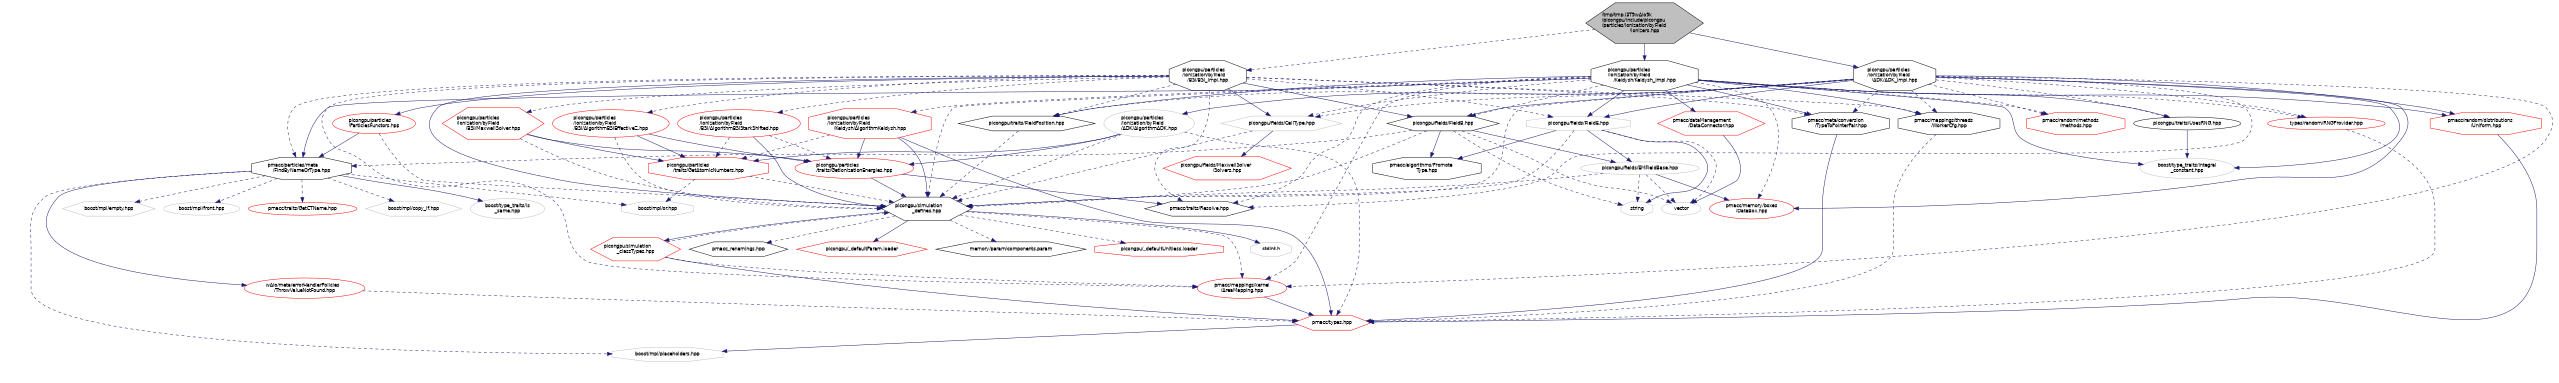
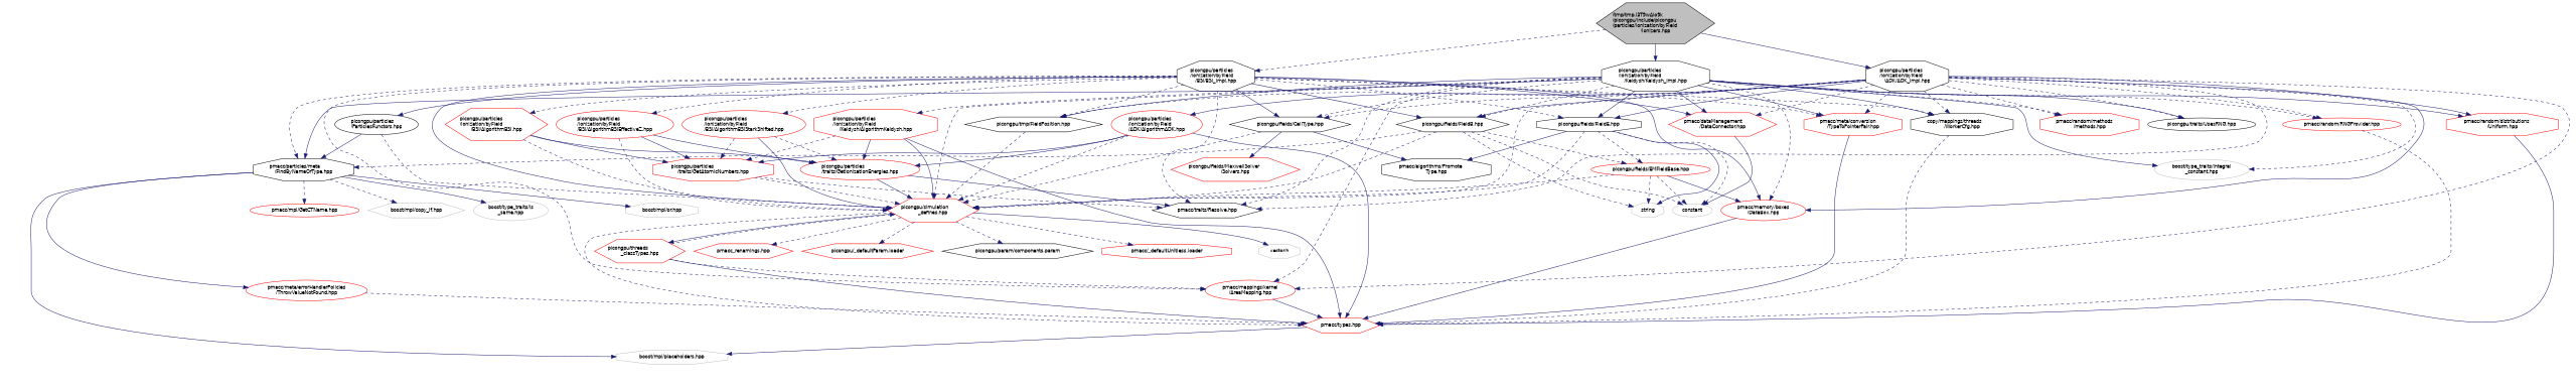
  digraph {
    node [color=red fillcolor=white fontname=Helvetica fontsize=10 shape=octagon style=filled]
    edge [color=midnightblue fontname=Helvetica fontsize=10 labelfontname=Helvetica labelfontsize=10 style=dashed]
    n1 [color=black fillcolor=grey75 fontcolor=black height=0.2 label="/tmp/tmp.I3T9wAlo9k\l/picongpu/include/picongpu\l/particles/ionization/byField\l/ionizers.hpp" shape=hexagon width=0.4]
    n2 [color=black height=0.2 label="picongpu/particles\l/ionization/byField\l/ADK/ADK_Impl.hpp" width=0.4]
    n3 [color=black height=0.2 label="picongpu/particles\l/ionization/byField\l/BSI/BSI_Impl.hpp" width=0.4]
    n4 [color=black height=0.2 label="picongpu/particles\l/ionization/byField\l/Keldysh/Keldysh_Impl.hpp" width=0.4]
-   n5 [color=black height=0.2 label="picongpu/simulation\l_defines.hpp" shape=hexagon width=0.4]
+   n5 [height=0.2 label="picongpu/simulation\l_defines.hpp" shape=hexagon width=0.4]
    n6 [height=0.2 label="pmacc/mappings/kernel\l/AreaMapping.hpp" shape=ellipse width=0.4]
    n7 [color=black height=0.2 label="pmacc/traits/Resolve.hpp" shape=hexagon width=0.4]
    n8 [color=black height=0.2 label="picongpu/traits/UsesRNG.hpp" shape=ellipse width=0.4]
    n9 [color=grey75 height=0.2 label="boost/type_traits/integral\l_constant.hpp" shape=ellipse width=0.4]
-   n10 [color=grey75 height=0.2 label="picongpu/fields/CellType.hpp" shape=hexagon width=0.4]
+   n10 [color=black height=0.2 label="picongpu/fields/CellType.hpp" shape=hexagon width=0.4]
    n11 [color=black height=0.2 label="picongpu/fields/FieldB.hpp" shape=hexagon width=0.4]
    n12 [height=0.2 label="pmacc/memory/boxes\l/DataBox.hpp" shape=ellipse width=0.4]
-   n13 [color=grey75 height=0.2 label="picongpu/fields/FieldE.hpp" width=0.4]
-   n14 [color=black height=0.2 label="picongpu/traits/FieldPosition.hpp" shape=hexagon width=0.4]
-   n15 [color=grey75 height=0.2 label="picongpu/particles\l/ionization/byField\l/ADK/AlgorithmADK.hpp" shape=ellipse width=0.4]
+   n13 [color=black height=0.2 label="picongpu/fields/FieldE.hpp" width=0.4]
+   n14 [color=black height=0.2 label="picongpu/tmp/FieldPosition.hpp" shape=hexagon width=0.4]
+   n15 [height=0.2 label="picongpu/particles\l/ionization/byField\l/ADK/AlgorithmADK.hpp" shape=ellipse width=0.4]
    n16 [height=0.2 label="pmacc/random/methods\l/methods.hpp" width=0.4]
    n17 [height=0.2 label="pmacc/random/distributions\l/Uniform.hpp" width=0.4]
-   n18 [height=0.2 label="types/random/RNGProvider.hpp" shape=ellipse width=0.4]
+   n18 [height=0.2 label="pmacc/random/RNGProvider.hpp" shape=ellipse width=0.4]
    n19 [height=0.2 label="pmacc/dataManagement\l/DataConnector.hpp" shape=hexagon width=0.4]
-   n20 [color=black height=0.2 label="pmacc/meta/conversion\l/TypeToPointerPair.hpp" width=0.4]
-   n21 [color=black height=0.2 label="pmacc/mappings/threads\l/WorkerCfg.hpp" width=0.4]
+   n20 [height=0.2 label="pmacc/meta/conversion\l/TypeToPointerPair.hpp" width=0.4]
+   n21 [color=black height=0.2 label="copy/mappings/threads\l/WorkerCfg.hpp" width=0.4]
    n22 [color=black height=0.2 label="pmacc/particles/meta\l/FindByNameOrType.hpp" width=0.4]
-   n23 [height=0.2 label="picongpu/particles\l/ionization/byField\l/BSI/MaxwellSolver.hpp" shape=hexagon width=0.4]
+   n23 [height=0.2 label="picongpu/particles\l/ionization/byField\l/BSI/AlgorithmBSI.hpp" shape=hexagon width=0.4]
    n24 [height=0.2 label="picongpu/particles\l/ionization/byField\l/BSI/AlgorithmBSIEffectiveZ.hpp" shape=ellipse width=0.4]
    n25 [height=0.2 label="picongpu/particles\l/ionization/byField\l/BSI/AlgorithmBSIStarkShifted.hpp" shape=ellipse width=0.4]
-   n26 [height=0.2 label="picongpu/particles\l/ParticlesFunctors.hpp" shape=ellipse width=0.4]
+   n26 [color=black height=0.2 label="picongpu/particles\l/ParticlesFunctors.hpp" shape=ellipse width=0.4]
    n27 [height=0.2 label="picongpu/particles\l/ionization/byField\l/Keldysh/AlgorithmKeldysh.hpp" width=0.4]
-   n28 [color=grey75 height=0.2 label="stdint.h" width=0.4]
+   n28 [color=grey75 height=0.2 label="vector.h" width=0.4]
    n29 [height=0.2 label="pmacc/types.hpp" shape=hexagon width=0.4]
-   n30 [color=black height=0.2 label="pmacc_renamings.hpp" shape=hexagon width=0.4]
+   n30 [height=0.2 label="pmacc_renamings.hpp" shape=hexagon width=0.4]
    n31 [height=0.2 label="picongpu/_defaultParam.loader" shape=hexagon width=0.4]
-   n32 [color=black height=0.2 label="memory/param/components.param" shape=hexagon width=0.4]
-   n33 [height=0.2 label="picongpu/simulation\l_classTypes.hpp" shape=hexagon width=0.4]
-   n34 [height=0.2 label="picongpu/_defaultUnitless.loader" width=0.4]
+   n32 [color=black height=0.2 label="picongpu/param/components.param" shape=hexagon width=0.4]
+   n33 [height=0.2 label="picongpu/threads\l_classTypes.hpp" shape=hexagon width=0.4]
+   n34 [height=0.2 label="pmacc/_defaultUnitless.loader" width=0.4]
    n35 [color=grey75 height=0.2 label="boost/mpl/placeholders.hpp" width=0.4]
-   n36 [height=0.2 label="pmacc/traits/GetCTName.hpp" shape=ellipse width=0.4]
-   n37 [height=0.2 label="wAlo/meta/errorHandlerPolicies\l/ThrowValueNotFound.hpp" shape=ellipse width=0.4]
+   n36 [height=0.2 label="pmacc/mpl/GetCTName.hpp" shape=ellipse width=0.4]
+   n37 [height=0.2 label="pmacc/meta/errorHandlerPolicies\l/ThrowValueNotFound.hpp" shape=ellipse width=0.4]
    n38 [color=grey75 height=0.2 label="boost/mpl/copy_if.hpp" shape=hexagon width=0.4]
    n39 [color=grey75 height=0.2 label="boost/type_traits/is\l_same.hpp" shape=ellipse width=0.4]
-   n40 [color=grey75 height=0.2 label="boost/mpl/empty.hpp" shape=hexagon width=0.4]
    n41 [color=grey75 height=0.2 label="boost/mpl/or.hpp" width=0.4]
-   n42 [color=grey75 height=0.2 label="boost/mpl/front.hpp" shape=ellipse width=0.4]
    n43 [height=0.2 label="picongpu/fields/MaxwellSolver\l/Solvers.hpp" shape=hexagon width=0.4]
    n44 [color=black height=0.2 label="pmacc/algorithms/Promote\lType.hpp" width=0.4]
-   n45 [color=grey75 height=0.2 label="picongpu/fields/EMFieldBase.hpp" shape=ellipse width=0.4]
+   n45 [height=0.2 label="picongpu/fields/EMFieldBase.hpp" shape=ellipse width=0.4]
    n46 [color=grey75 height=0.2 label=string width=0.4]
-   n47 [color=grey75 height=0.2 label=vector shape=ellipse width=0.4]
+   n47 [color=grey75 height=0.2 label=constant shape=ellipse width=0.4]
    n48 [height=0.2 label="picongpu/particles\l/traits/GetAtomicNumbers.hpp" width=0.4]
    n49 [height=0.2 label="picongpu/particles\l/traits/GetIonizationEnergies.hpp" shape=ellipse width=0.4]
    n1 -> n2 [style=solid]
    n1 -> n3
    n1 -> n4 [style=solid]
    n2 -> n5
    n2 -> n6
    n2 -> n7
    n2 -> n8
-   n2 -> n9 [style=solid]
+   n2 -> n9
    n2 -> n10
    n2 -> n11 [style=solid]
    n2 -> n12 [style=solid]
    n2 -> n13 [style=solid]
    n2 -> n14
    n2 -> n15 [style=solid]
    n2 -> n16
    n2 -> n17 [style=solid]
    n2 -> n18
+   n2 -> n19
    n2 -> n20
    n2 -> n21
    n3 -> n5 [style=solid]
    n3 -> n6
    n3 -> n7
    n3 -> n10 [style=solid]
    n3 -> n11 [style=solid]
+   n3 -> n12 [style=solid]
    n3 -> n13
    n3 -> n14
+   n3 -> n19 [style=solid]
    n3 -> n20
    n3 -> n21
    n3 -> n22
    n3 -> n23
    n3 -> n24
    n3 -> n25
    n3 -> n26 [style=solid]
    n4 -> n5
    n4 -> n6
    n4 -> n7
    n4 -> n8 [style=solid]
    n4 -> n9 [style=solid]
    n4 -> n10
    n4 -> n11
    n4 -> n12
    n4 -> n13 [style=solid]
    n4 -> n14 [style=solid]
    n4 -> n16
    n4 -> n17 [style=solid]
    n4 -> n18
    n4 -> n19 [style=solid]
    n4 -> n20 [style=solid]
    n4 -> n21 [style=solid]
    n4 -> n22 [style=solid]
    n4 -> n27
    n5 -> n28 [style=solid]
-   n5 -> n6
+   n5 -> n29
    n5 -> n30
-   n5 -> n31 [style=solid]
+   n5 -> n31
    n5 -> n32
    n5 -> n33 [style=solid]
    n5 -> n34
    n6 -> n29 [style=solid]
-   n8 -> n9 [style=solid]
    n10 -> n5
    n10 -> n43 [style=solid]
    n11 -> n5
    n11 -> n22
-   n11 -> n44 [style=solid]
-   n11 -> n45 [style=solid]
+   n10 -> n44 [style=solid]
+   n11 -> n45
    n11 -> n46
    n11 -> n47
+   n12 -> n29 [style=solid]
    n13 -> n5
    n13 -> n44 [style=solid]
-   n13 -> n45 [style=solid]
+   n13 -> n45
    n13 -> n46 [style=solid]
    n13 -> n47
    n14 -> n5
    n15 -> n5
-   n15 -> n29
+   n15 -> n29 [style=solid]
    n15 -> n48 [style=solid]
    n15 -> n49 [style=solid]
    n17 -> n29 [style=solid]
    n18 -> n29
    n19 -> n47 [style=solid]
    n20 -> n29 [style=solid]
    n21 -> n29
-   n22 -> n35
+   n22 -> n35 [style=solid]
    n22 -> n36
    n22 -> n37 [style=solid]
    n22 -> n38
    n22 -> n39 [style=solid]
-   n22 -> n40
-   n22 -> n41
-   n22 -> n42
+   n22 -> n41 [style=solid]
    n23 -> n5
    n23 -> n48 [style=solid]
    n23 -> n49 [style=solid]
    n24 -> n5
    n24 -> n48 [style=solid]
    n24 -> n49 [style=solid]
    n25 -> n5 [style=solid]
    n25 -> n48
    n25 -> n49
    n26 -> n5
    n26 -> n22 [style=solid]
    n27 -> n5 [style=solid]
    n27 -> n29 [style=solid]
    n27 -> n48
    n27 -> n49 [style=solid]
    n29 -> n35 [style=solid]
    n33 -> n5
    n33 -> n6
    n33 -> n29 [style=solid]
    n37 -> n29
    n45 -> n5
    n45 -> n12 [style=solid]
    n45 -> n46
    n45 -> n47
    n48 -> n5
-   n48 -> n41
+   n48 -> n7
    n49 -> n5 [style=solid]
    n49 -> n7 [style=solid]
  }
